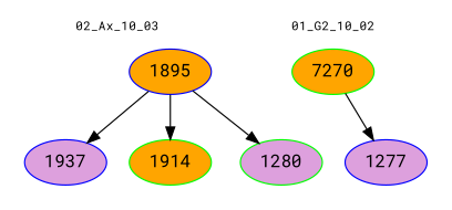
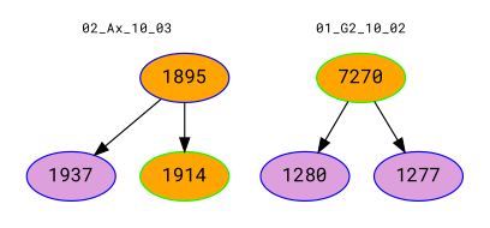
  digraph {
    fontname="Roboto Mono"
    node [color=blue fillcolor=orange fontname="Roboto Mono" style=filled]
    edge [color=black fontname="Roboto Mono"]
    n1 [label=1895]
    n2 [fillcolor=plum label=1937]
    n3 [color=green label=1914]
    n4 [color=green label=7270]
    n5 [fillcolor=plum label=1277]
-   n6 [color=green fillcolor=plum label=1280]
+   n6 [fillcolor=plum label=1280]
    subgraph cluster_1 {
      color=white
      fontsize=10
      label="02_Ax_10_03"
      n1
      n2
      n3
    }
    subgraph cluster_2 {
      color=white
      fontsize=10
      label="01_G2_10_02"
      n4
      n5
      n6
    }
    n1 -> n2
    n1 -> n3
    n4 -> n5
-   n1 -> n6
+   n4 -> n6
  }
